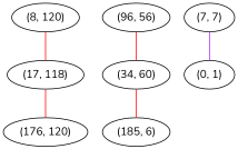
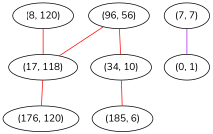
  graph {
    fontname=Nunito
    node [fontname=Nunito]
    edge [color=red fontname=Nunito weight=1]
    "(8, 120)"
    "(17, 118)"
    "(176, 120)"
    "(96, 56)"
-   "(34, 10)" [label="(34, 60)"]
+   "(34, 10)"
    n6 [label="(185, 6)"]
    n7 [label="(0, 1)"]
    "(7, 7)"
    "(8, 120)" -- "(17, 118)"
    "(17, 118)" -- "(176, 120)"
+   "(96, 56)" -- "(17, 118)"
    "(96, 56)" -- "(34, 10)"
    "(34, 10)" -- n6
    "(7, 7)" -- n7 [color=purple weight=4]
  }
